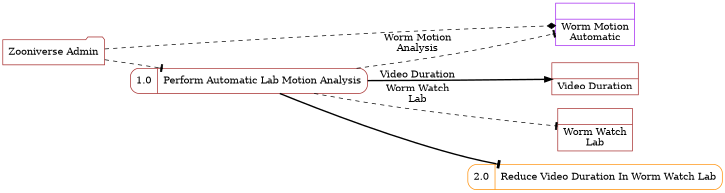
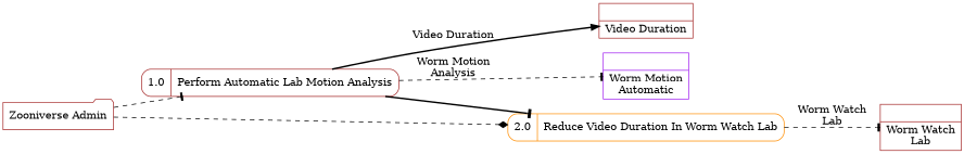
  digraph {
    rankdir=LR
    node [color=brown shape=record]
    edge [arrowhead=tee style=dashed]
    n1 [label="<f0>  |<f1> Video Duration "]
    n2 [label="<f0>  |<f1> Worm Watch\nLab "]
    n3 [color=purple label="<f0>  |<f1> Worm Motion\nAutomatic "]
    n4 [label="Zooniverse Admin" shape=folder]
    n5 [label="{<f0> 1.0|<f1> Perform Automatic Lab Motion Analysis }" shape=Mrecord]
    n6 [color=darkorange label="{<f0> 2.0|<f1> Reduce Video Duration In Worm Watch Lab }" shape=Mrecord]
    n4 -> n5
-   n4 -> n3 [arrowhead=diamond]
+   n4 -> n6 [arrowhead=diamond]
    n5 -> n1 [arrowhead=normal label="Video Duration" style=bold]
    n5 -> n3 [label="Worm Motion\nAnalysis"]
    n5 -> n6 [style=bold]
-   n5 -> n2 [label="Worm Watch\nLab"]
+   n6 -> n2 [label="Worm Watch\nLab"]
  }
